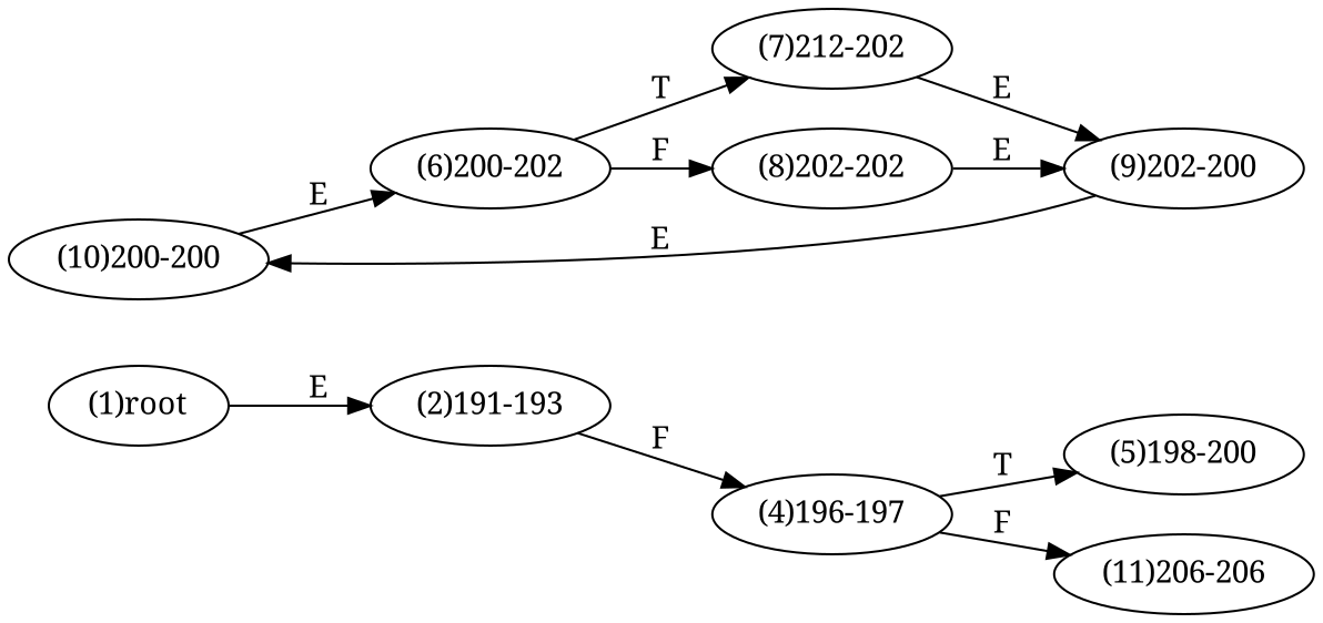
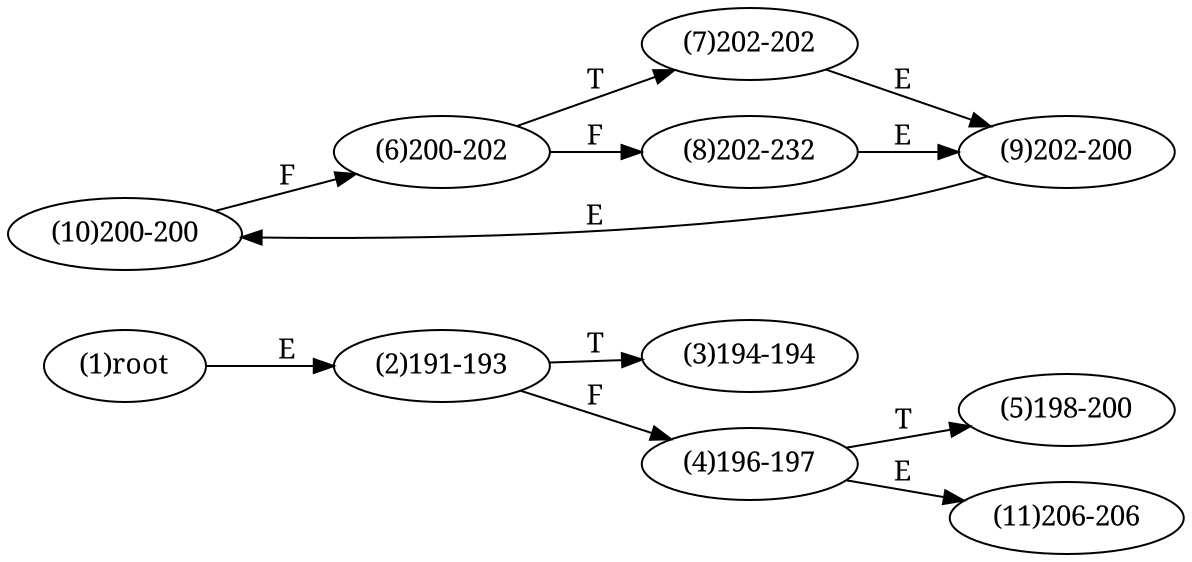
  digraph {
    fontname="Noto Serif"
    rankdir=LR
    node [fontname="Noto Serif"]
    edge [fontname="Noto Serif"]
    n1 [label="(1)root"]
    n2 [label="(2)191-193"]
+   n3 [label="(3)194-194"]
    n4 [label="(4)196-197"]
    n5 [label="(5)198-200"]
    n6 [label="(11)206-206"]
    n7 [label="(10)200-200"]
    n8 [label="(6)200-202"]
-   n9 [label="(7)212-202"]
-   n10 [label="(8)202-202"]
+   n9 [label="(7)202-202"]
+   n10 [label="(8)202-232"]
    n11 [label="(9)202-200"]
    n1 -> n2 [label=E]
+   n2 -> n3 [label=T]
    n2 -> n4 [label=F]
    n4 -> n5 [label=T]
-   n4 -> n6 [label=F]
-   n7 -> n8 [label=E]
+   n4 -> n6 [label=E]
+   n7 -> n8 [label=F]
    n8 -> n9 [label=T]
    n8 -> n10 [label=F]
    n9 -> n11 [label=E]
    n10 -> n11 [label=E]
    n11 -> n7 [label=E]
  }
